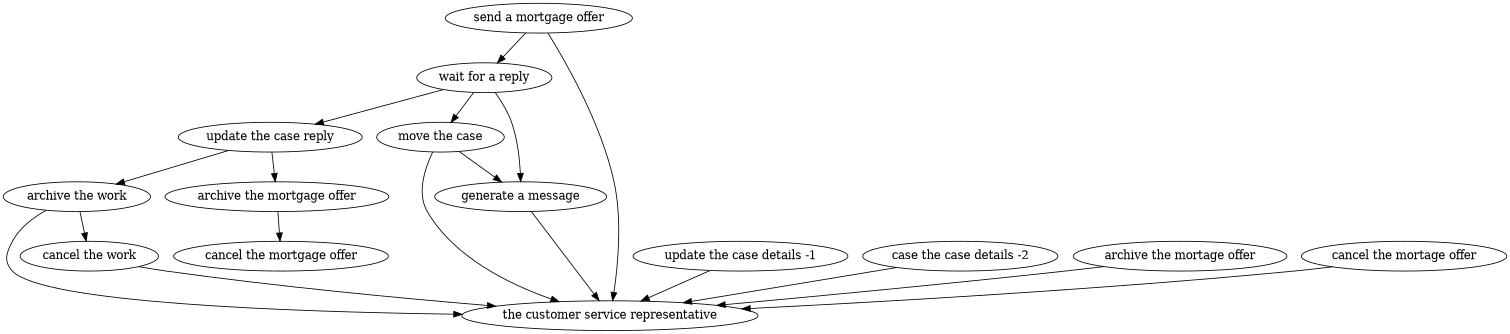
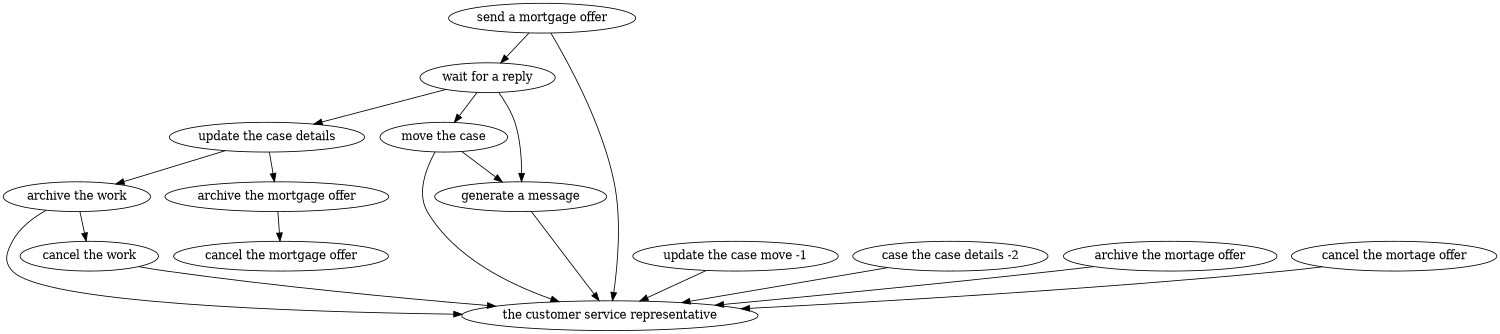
  strict digraph {
    edge [attrs="{'type': 'actor performer', 'label': 'actor performer'}"]
    "send a mortgage offer" [attrs="{'type': 'Activity', 'label': 'send a mortgage offer'}"]
    "wait for a reply" [attrs="{'type': 'Activity', 'label': 'wait for a reply'}"]
    "the customer service representative" [attrs="{'type': 'Actor', 'label': 'the customer service representative'}"]
-   "update the case details" [attrs="{'type': 'Activity', 'label': 'update the case details'}" label="update the case reply"]
+   "update the case details" [attrs="{'type': 'Activity', 'label': 'update the case details'}"]
    "move the case" [attrs="{'type': 'Activity', 'label': 'move the case'}"]
    "generate a message" [attrs="{'type': 'Activity', 'label': 'generate a message'}"]
    "archive the work" [attrs="{'type': 'Activity', 'label': 'archive the work'}"]
    "archive the mortgage offer" [attrs="{'type': 'Activity', 'label': 'archive the mortgage offer'}"]
    "cancel the work" [attrs="{'type': 'Activity', 'label': 'cancel the work'}"]
    "cancel the mortgage offer" [attrs="{'type': 'Activity', 'label': 'cancel the mortgage offer'}"]
-   "update the case details -1" [attrs="{'type': 'Activity', 'label': 'update the case details -1'}"]
+   "update the case details -1" [attrs="{'type': 'Activity', 'label': 'update the case details -1'}" label="update the case move -1"]
    n12 [attrs="{'type': 'Activity', 'label': 'update the case details -2'}" label="case the case details -2"]
    "archive the mortage offer" [attrs="{'type': 'Activity', 'label': 'archive the mortage offer'}"]
    "cancel the mortage offer" [attrs="{'type': 'Activity', 'label': 'cancel the mortage offer'}"]
    "send a mortgage offer" -> "wait for a reply" [attrs="{'type': 'flow', 'label': 'flow'}"]
    "send a mortgage offer" -> "the customer service representative"
    "wait for a reply" -> "update the case details" [attrs="{'type': 'flow', 'label': 'flow'}"]
    "wait for a reply" -> "move the case" [attrs="{'type': 'flow', 'label': 'flow'}"]
    "wait for a reply" -> "generate a message"
    "update the case details" -> "archive the work" [attrs="{'type': 'flow', 'label': 'flow'}"]
    "update the case details" -> "archive the mortgage offer" [attrs="{'type': 'flow', 'label': 'flow'}"]
    "move the case" -> "the customer service representative"
    "move the case" -> "generate a message" [attrs="{'type': 'flow', 'label': 'flow'}"]
    "generate a message" -> "the customer service representative"
    "archive the work" -> "the customer service representative"
    "archive the work" -> "cancel the work" [attrs="{'type': 'flow', 'label': 'flow'}"]
    "archive the mortgage offer" -> "cancel the mortgage offer" [attrs="{'type': 'flow', 'label': 'flow'}"]
    "cancel the work" -> "the customer service representative"
    "update the case details -1" -> "the customer service representative"
    n12 -> "the customer service representative"
    "archive the mortage offer" -> "the customer service representative"
    "cancel the mortage offer" -> "the customer service representative"
  }
